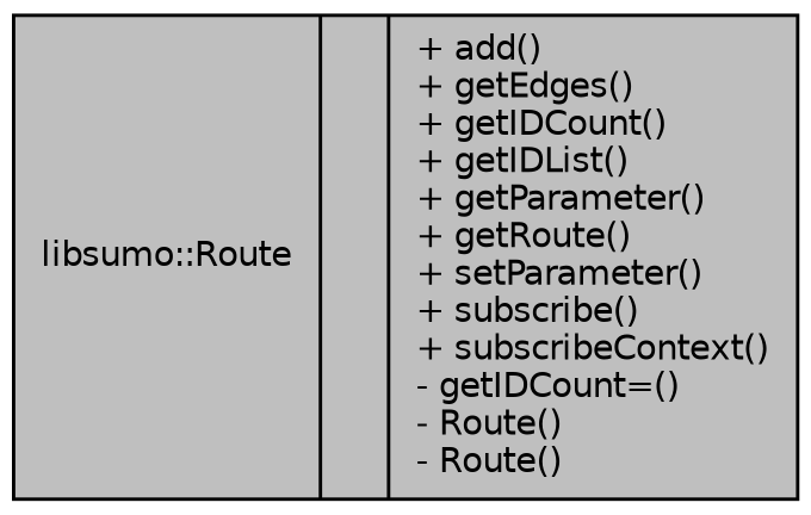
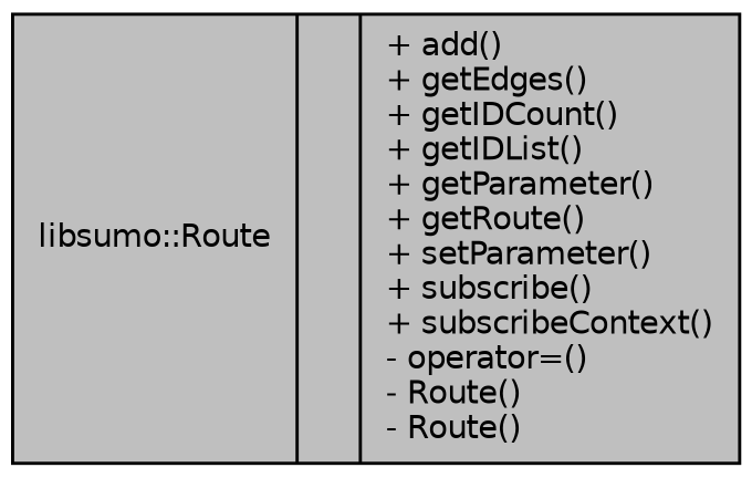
  digraph {
    rankdir=LR
-   n1 [color=black fillcolor=grey75 fontcolor=black fontname=Helvetica fontsize=10 height=0.2 label="{libsumo::Route\n||+ add()\l+ getEdges()\l+ getIDCount()\l+ getIDList()\l+ getParameter()\l+ getRoute()\l+ setParameter()\l+ subscribe()\l+ subscribeContext()\l- getIDCount=()\l- Route()\l- Route()\l}" shape=record style=filled width=0.4]
+   n1 [color=black fillcolor=grey75 fontcolor=black fontname=Helvetica fontsize=10 height=0.2 label="{libsumo::Route\n||+ add()\l+ getEdges()\l+ getIDCount()\l+ getIDList()\l+ getParameter()\l+ getRoute()\l+ setParameter()\l+ subscribe()\l+ subscribeContext()\l- operator=()\l- Route()\l- Route()\l}" shape=record style=filled width=0.4]
  }
